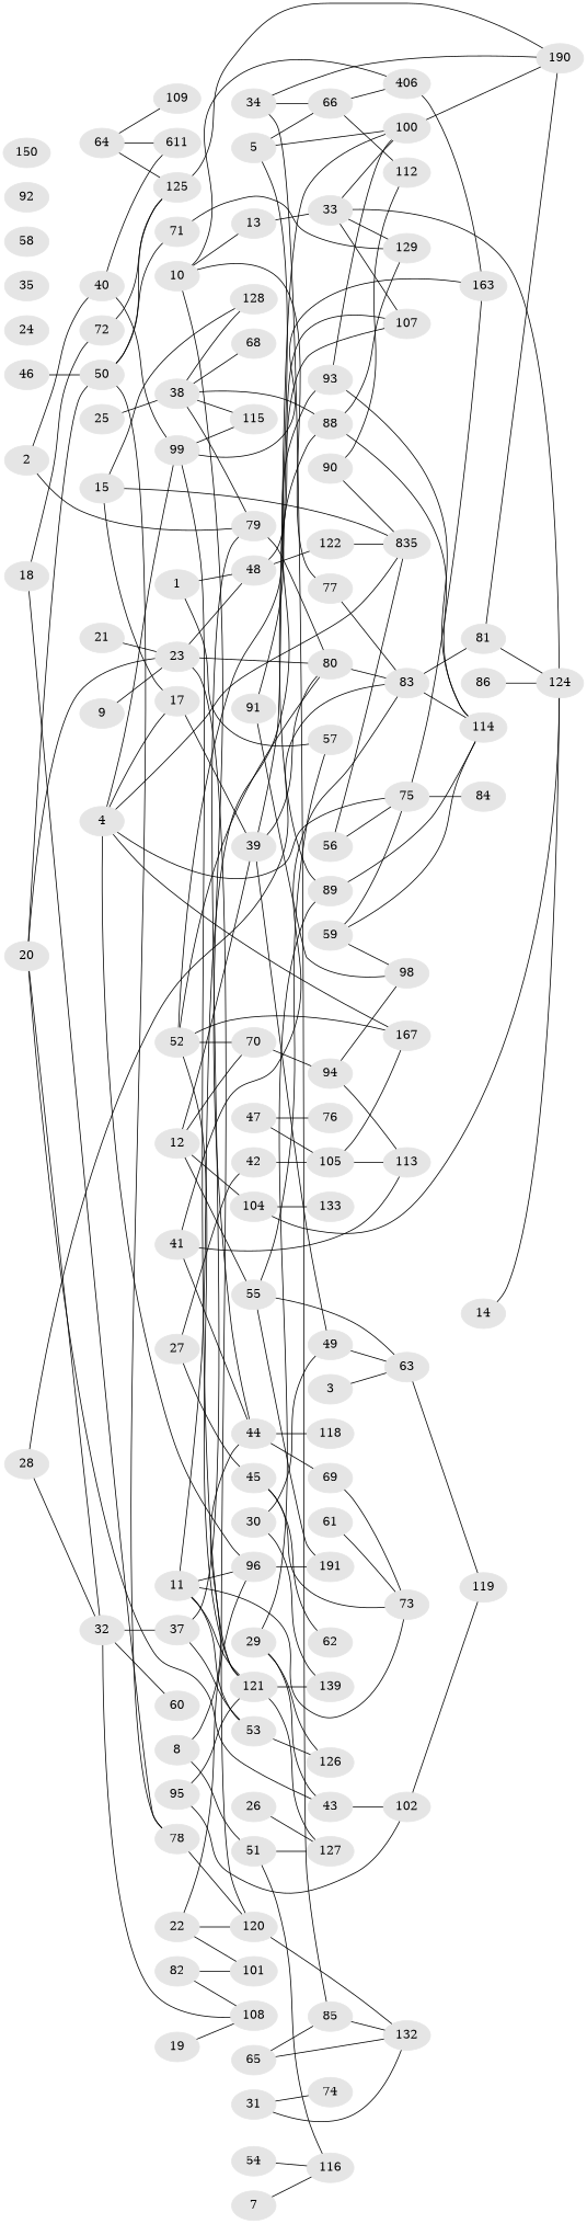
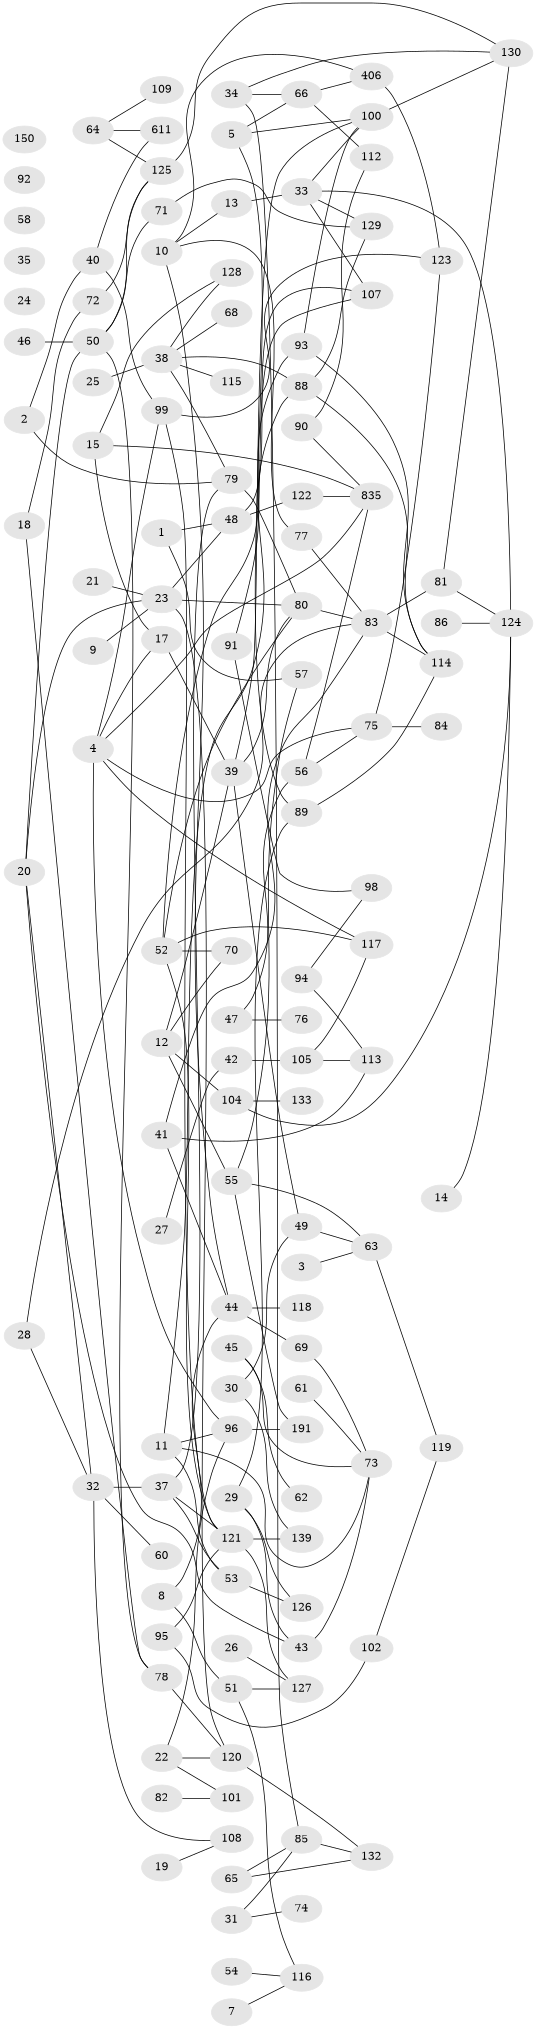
  graph {
    rankdir=LR
    node [color=gray90 style=filled]
    1
    48
    57
    107
    122
    2
    40
    79
    99
    n10 [label=611]
    80
    3
    63
    119
    4
    17
    75
    96
-   117 [label=167]
+   117
    n20 [label=835]
    39
-   123 [label=163]
+   123
    84
    n24 [label=191]
    121
    115
    5
    66
    89
    100
    n31 [label=406]
    112
    114
-   130 [label=190]
+   130
    64
    125
    109
    104
    124
    133
    127
    n42 [label=139]
    7
    116
    8
    44
    51
    69
    118
    9
    23
    120
    10
    13
    77
    33
    83
    11
    53
    73
    88
    126
    129
    12
    55
    70
    94
    93
    14
    15
    128
    32
    108
    37
    60
    49
    18
    78
    72
    19
    20
    43
    50
    71
    21
    22
    101
    132
    24
    25
    38
    68
    26
    27
    42
    45
    105
    62
    28
    81
    29
    30
    31
    74
    34
    85
    35
    41
    113
    46
    47
    76
    52
    54
    56
    58
-   59
    98
    61
    65
    82
    86
    90
    91
    92
    95
    102
    n128 [label=150]
    1 -- 48
    1 -- 57
    48 -- 107
    48 -- 122
    122 -- n20
    2 -- 40
    2 -- 79
    40 -- 99
    40 -- n10
    79 -- 80
    99 -- 123
    99 -- 121
-   99 -- 115
    80 -- 83
    3 -- 63
    63 -- 119
    4 -- 99
    4 -- 17
    4 -- 75
    4 -- 96
    4 -- 117
    4 -- n20
    17 -- 39
    75 -- 123
    75 -- 84
    96 -- n24
    39 -- 80
    39 -- 100
    39 -- 49
    121 -- 127
    121 -- n42
    5 -- 66
    5 -- 89
    5 -- 100
    66 -- n31
    66 -- 112
    89 -- 114
    100 -- 130
    n31 -- 123
    64 -- n10
    64 -- 125
    64 -- 109
    125 -- 130
    104 -- 124
    104 -- 133
    7 -- 116
    8 -- 44
    8 -- 51
    44 -- 69
    44 -- 118
    51 -- 127
    51 -- 116
    69 -- 73
    9 -- 23
    23 -- 48
    23 -- 80
    23 -- 120
    120 -- 132
    10 -- n31
    10 -- 44
    10 -- 13
    10 -- 77
    13 -- 33
    77 -- 83
    33 -- 107
    33 -- 100
    33 -- 124
    33 -- 129
    83 -- 114
    83 -- 81
    11 -- 96
    11 -- 53
    11 -- 73
    11 -- 88
    53 -- 126
    88 -- 114
    88 -- 129
    12 -- 39
    12 -- 104
    12 -- 55
    12 -- 70
    55 -- 57
    55 -- 63
    55 -- n24
-   70 -- 94
    94 -- 113
    94 -- 98
    93 -- 100
    93 -- 114
    14 -- 124
    15 -- 17
    15 -- n20
    15 -- 128
    32 -- 108
    32 -- 37
    32 -- 60
    37 -- 79
-   11 -- 121
+   37 -- 121
    37 -- 53
    49 -- 63
    18 -- 78
    18 -- 72
    78 -- 120
    72 -- 125
    19 -- 108
    20 -- 23
    20 -- 32
    20 -- 43
    20 -- 50
-   43 -- 102
+   43 -- 73
    50 -- 125
    50 -- 78
    50 -- 71
    71 -- 129
    21 -- 23
    22 -- 96
    22 -- 120
    22 -- 101
    25 -- 38
    38 -- 79
    38 -- 115
    38 -- 88
    38 -- 128
    38 -- 68
    26 -- 127
    27 -- 42
-   27 -- 45
    42 -- 105
    45 -- 73
    45 -- 62
    105 -- 117
    105 -- 113
    28 -- 83
    28 -- 32
    81 -- 130
    81 -- 124
    29 -- 89
    29 -- 126
    29 -- 43
    30 -- n42
    30 -- 49
-   31 -- 132
+   31 -- 85
    31 -- 74
    34 -- 66
    34 -- 130
    34 -- 85
    85 -- 132
    41 -- 44
    41 -- 83
    41 -- 113
    46 -- 50
-   47 -- 105
+   47 -- 56
    47 -- 76
    52 -- 107
    52 -- 80
    52 -- 117
    52 -- 121
    52 -- 70
    54 -- 116
    56 -- 75
    56 -- n20
-   59 -- 75
-   59 -- 114
-   59 -- 98
    61 -- 73
    65 -- 132
    65 -- 85
-   82 -- 108
    82 -- 101
    86 -- 124
    90 -- n20
    90 -- 112
    91 -- 93
    91 -- 98
    95 -- 121
    95 -- 102
    102 -- 119
  }
